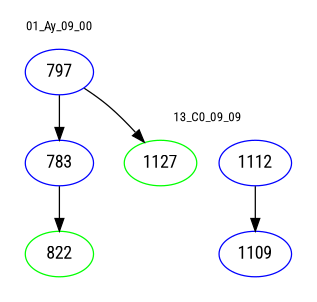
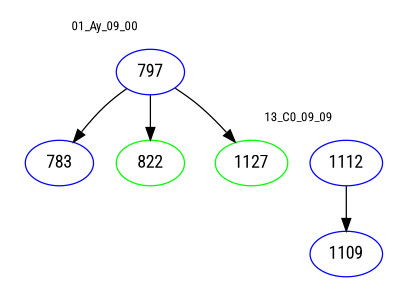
  digraph {
    fontname="Roboto Condensed"
    node [color=blue fontname="Roboto Condensed"]
    edge [color=black fontname="Roboto Condensed"]
    n1 [label=797]
    n2 [label=783]
    n3 [color=green label=822]
    n4 [label=1112]
    n5 [label=1109]
    n6 [color=green label=1127]
    subgraph cluster_1 {
      color=white
      fontsize=10
      label="01_Ay_09_00"
      n1
      n2
      n3
    }
    subgraph cluster_2 {
      color=white
      fontsize=10
      label="13_C0_09_09"
      n4
      n5
      n6
    }
    n1 -> n2
    n1 -> n6
-   n2 -> n3
+   n1 -> n3
    n4 -> n5
  }
